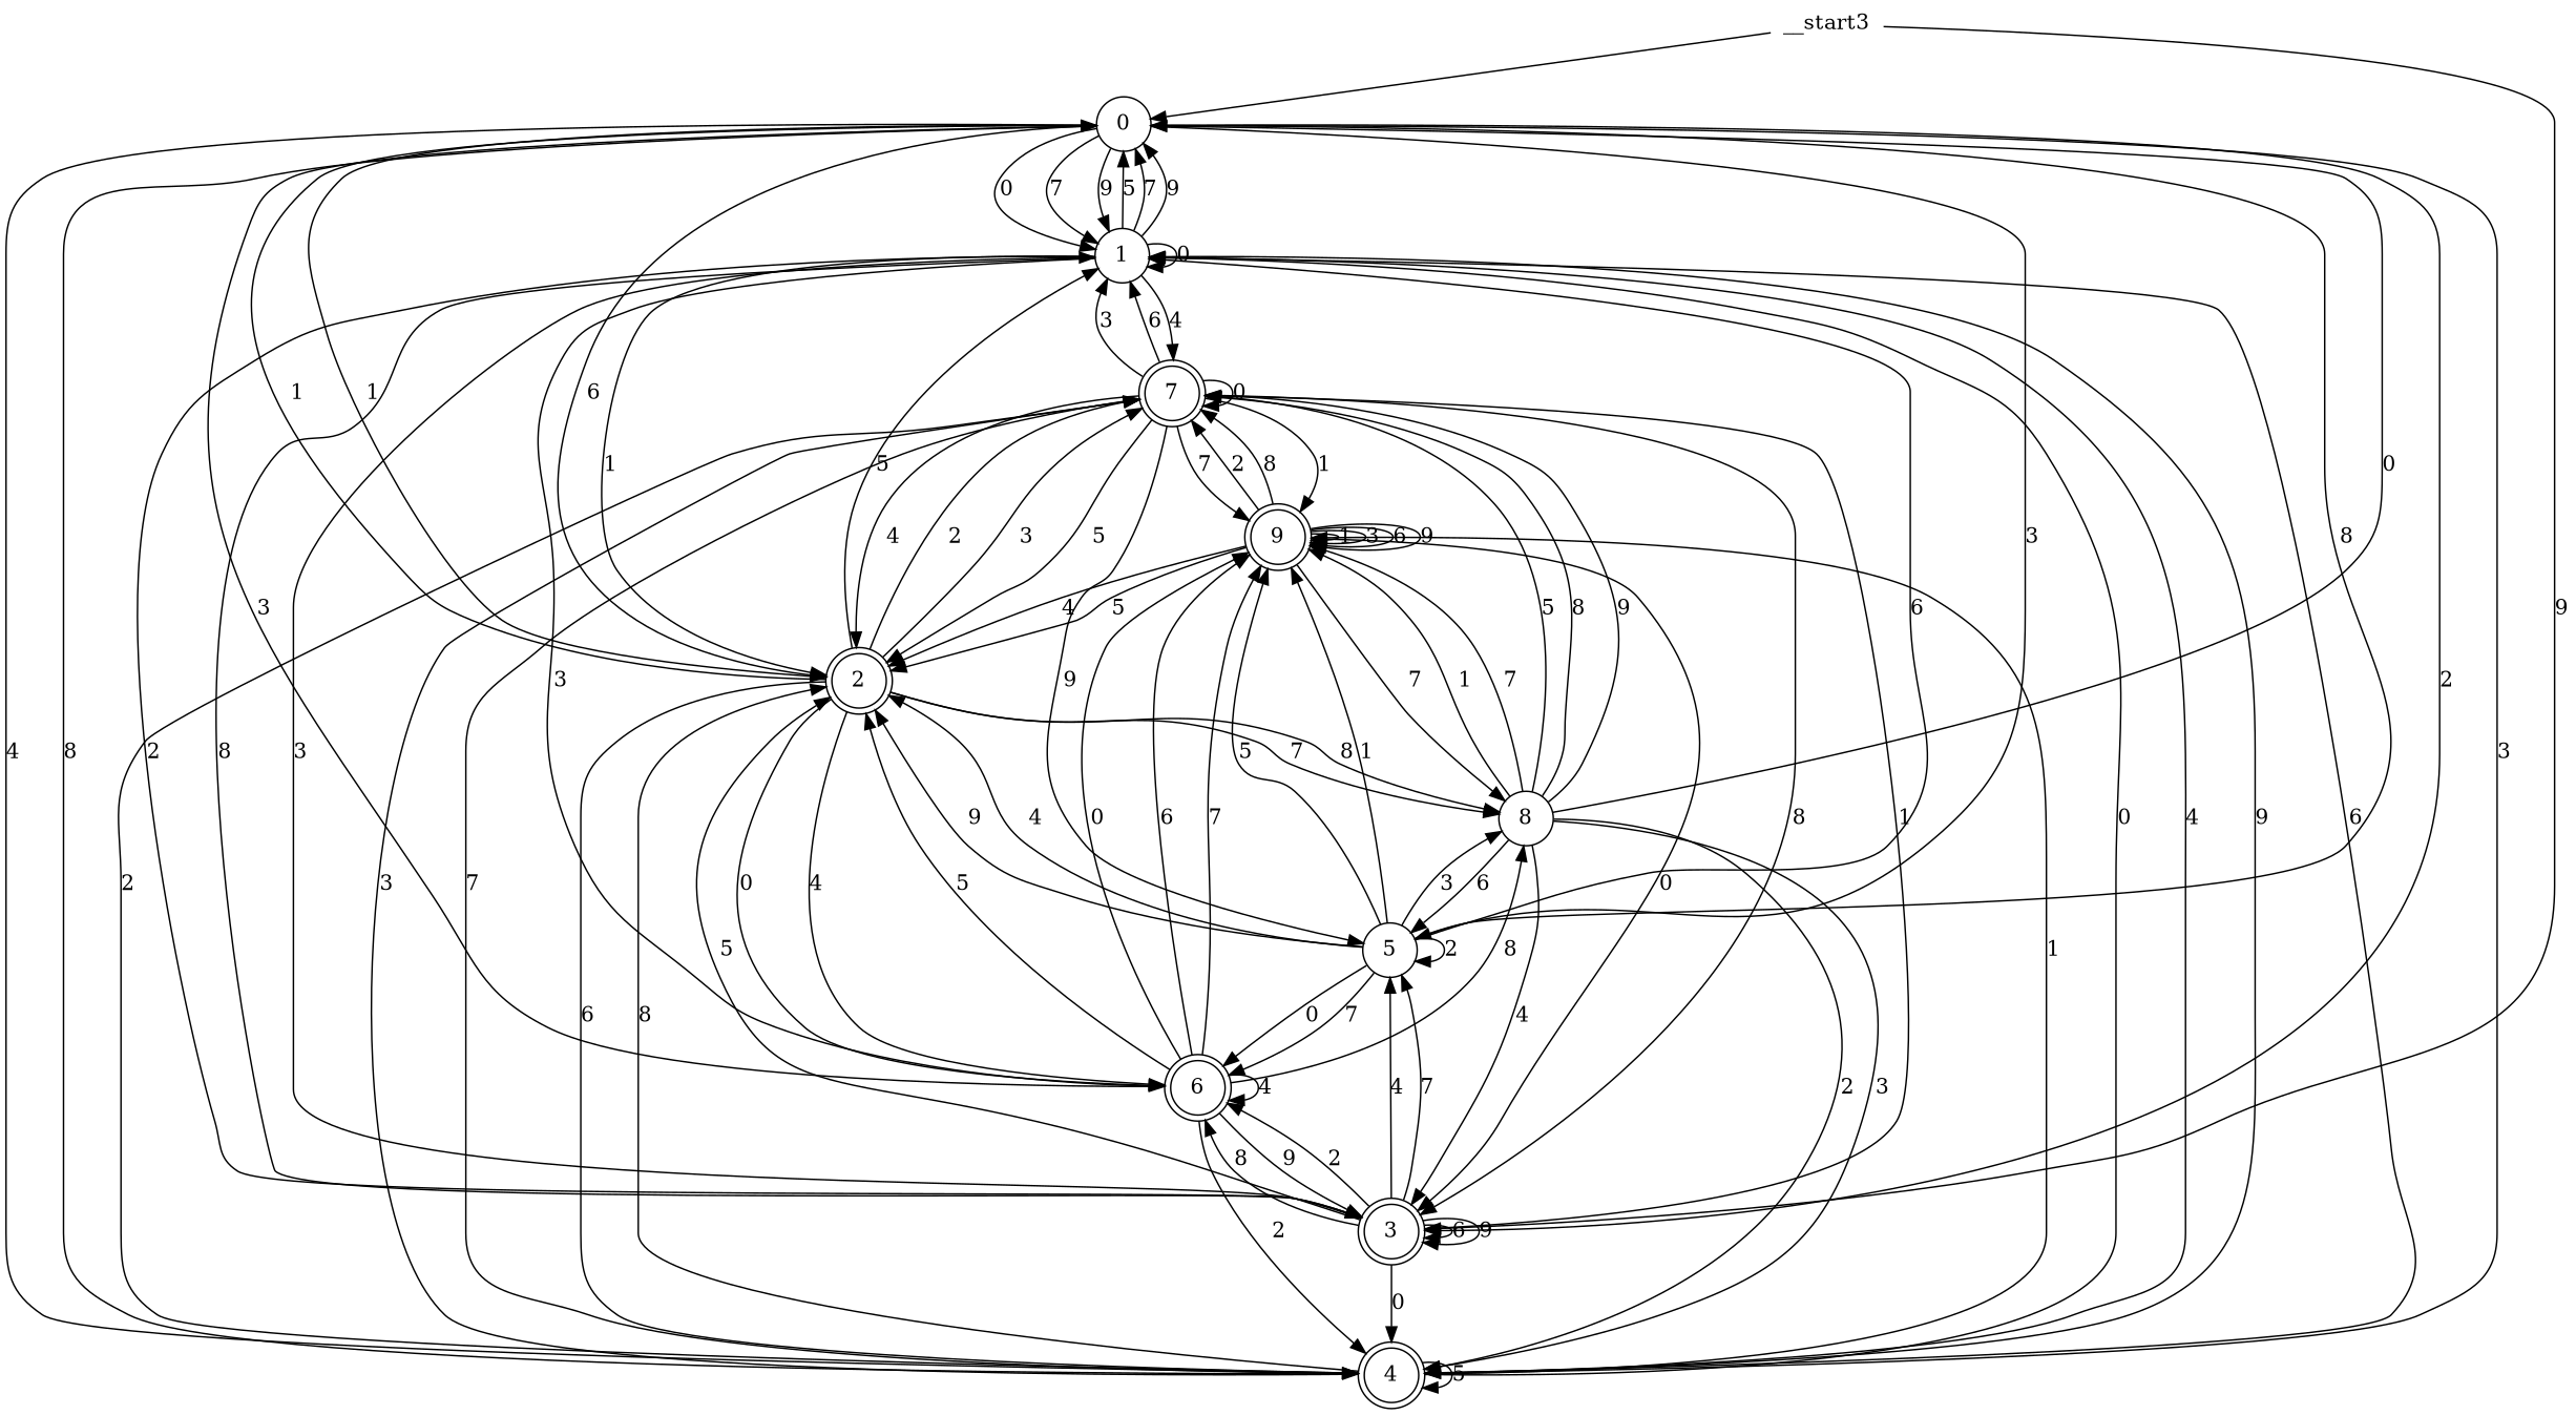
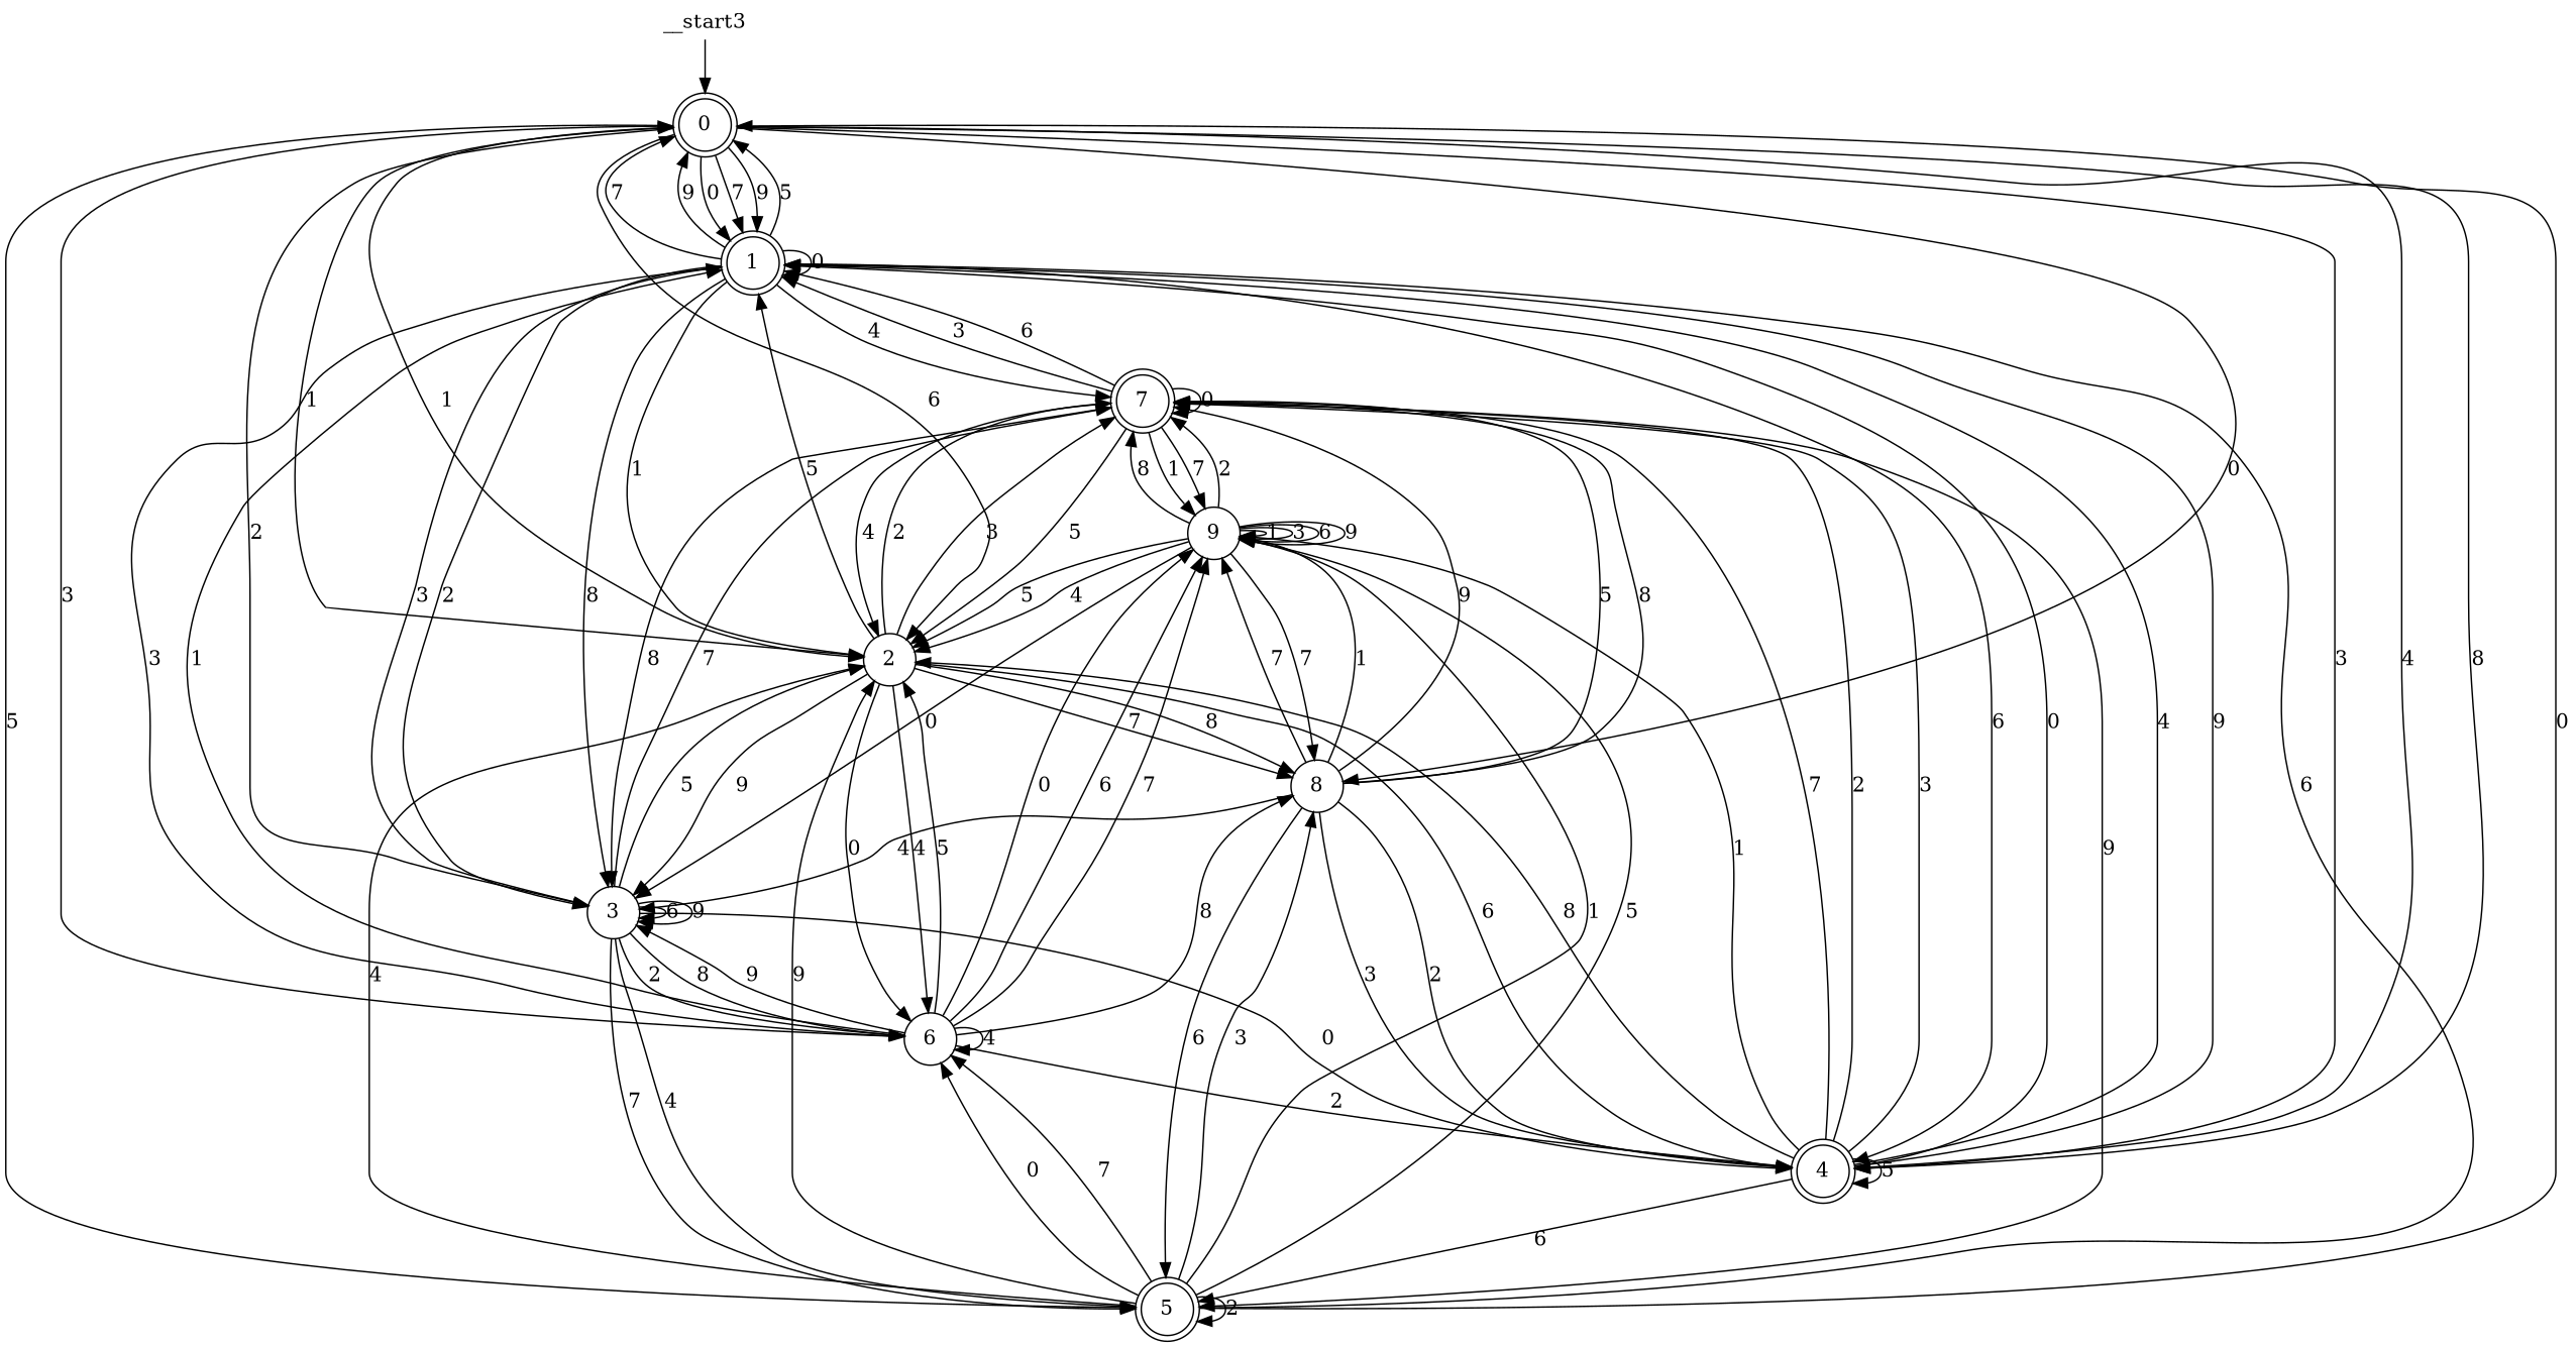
  digraph {
    node [shape=doublecircle]
-   n1 [label=0 shape=circle]
-   n2 [label=1 shape=circle]
-   n3 [label=2]
-   n4 [label=3]
+   n1 [label=0]
+   n2 [label=1]
+   n3 [label=2 shape=circle]
+   n4 [label=3 shape=circle]
    n5 [label=4]
-   n6 [label=5 shape=circle]
-   n7 [label=6]
+   n6 [label=5]
+   n7 [label=6 shape=circle]
    n8 [label=7]
    n9 [label=8 shape=circle]
-   n10 [label=9]
+   n10 [label=9 shape=circle]
    n11 [height=0 label=__start3 shape=none width=0]
    n1 -> n2 [label=0]
    n1 -> n2 [label=7]
    n1 -> n2 [label=9]
    n1 -> n3 [label=1]
    n1 -> n3 [label=6]
    n1 -> n4 [label=2]
    n1 -> n5 [label=3]
    n1 -> n5 [label=4]
    n1 -> n5 [label=8]
-   n1 -> n6 [label=3]
+   n1 -> n6 [label=5]
    n2 -> n1 [label=5]
    n2 -> n1 [label=7]
    n2 -> n1 [label=9]
    n2 -> n2 [label=0]
    n2 -> n3 [label=1]
    n2 -> n4 [label=2]
    n2 -> n4 [label=8]
    n2 -> n5 [label=6]
    n2 -> n7 [label=3]
    n2 -> n8 [label=4]
    n3 -> n1 [label=1]
    n3 -> n2 [label=5]
-   n11 -> n4 [label=9]
+   n3 -> n4 [label=9]
    n3 -> n5 [label=6]
    n3 -> n7 [label=0]
    n3 -> n7 [label=4]
    n3 -> n8 [label=2]
    n3 -> n8 [label=3]
    n3 -> n9 [label=7]
    n3 -> n9 [label=8]
    n4 -> n2 [label=3]
    n4 -> n3 [label=5]
    n4 -> n4 [label=6]
    n4 -> n4 [label=9]
    n4 -> n5 [label=0]
    n4 -> n6 [label=4]
    n4 -> n6 [label=7]
    n4 -> n7 [label=2]
    n4 -> n7 [label=8]
-   n4 -> n8 [label=1]
+   n4 -> n8 [label=7]
    n5 -> n2 [label=0]
    n5 -> n2 [label=4]
    n5 -> n2 [label=9]
    n5 -> n3 [label=8]
    n5 -> n5 [label=5]
+   n5 -> n6 [label=6]
    n5 -> n8 [label=2]
    n5 -> n8 [label=3]
    n5 -> n8 [label=7]
    n5 -> n10 [label=1]
-   n6 -> n1 [label=8]
+   n6 -> n1 [label=0]
    n6 -> n2 [label=6]
    n6 -> n3 [label=4]
    n6 -> n3 [label=9]
    n6 -> n6 [label=2]
    n6 -> n7 [label=0]
    n6 -> n7 [label=7]
    n6 -> n9 [label=3]
    n6 -> n10 [label=1]
    n6 -> n10 [label=5]
    n7 -> n1 [label=3]
+   n7 -> n2 [label=1]
    n7 -> n3 [label=5]
    n7 -> n4 [label=9]
    n7 -> n5 [label=2]
    n7 -> n7 [label=4]
    n7 -> n9 [label=8]
    n7 -> n10 [label=0]
    n7 -> n10 [label=6]
    n7 -> n10 [label=7]
    n8 -> n2 [label=3]
    n8 -> n2 [label=6]
    n8 -> n3 [label=4]
    n8 -> n3 [label=5]
    n8 -> n4 [label=8]
    n8 -> n6 [label=9]
    n8 -> n8 [label=0]
    n8 -> n10 [label=1]
    n8 -> n10 [label=7]
-   n9 -> n1 [label=0]
+   n1 -> n9 [label=0]
    n9 -> n4 [label=4]
    n9 -> n5 [label=2]
    n9 -> n5 [label=3]
    n9 -> n6 [label=6]
    n9 -> n8 [label=5]
    n9 -> n8 [label=8]
    n9 -> n8 [label=9]
    n9 -> n10 [label=1]
    n9 -> n10 [label=7]
    n10 -> n3 [label=4]
    n10 -> n3 [label=5]
    n10 -> n4 [label=0]
    n10 -> n8 [label=2]
    n10 -> n8 [label=8]
    n10 -> n9 [label=7]
    n10 -> n10 [label=1]
    n10 -> n10 [label=3]
    n10 -> n10 [label=6]
    n10 -> n10 [label=9]
    n11 -> n1
  }
